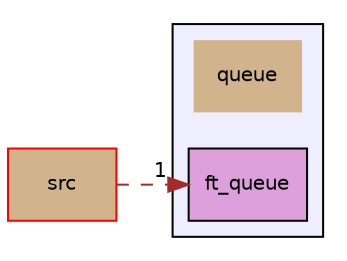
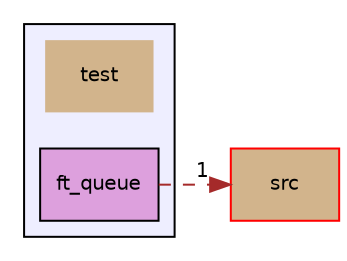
  digraph {
    compound=true
    rankdir=LR
    node [fontname=Helvetica fontsize=10 shape=box style=filled fillcolor=tan]
-   n1 [label=queue shape=plaintext]
+   n1 [label=test shape=plaintext]
    n2 [color=black fillcolor=plum label=ft_queue]
    n3 [color=red label=src]
    subgraph cluster_1 {
      bgcolor="#eeeeff"
      pencolor=black
      n1
      n2
    }
-   n3 -> n2 [headlabel=1 labeldistance=1.5 labelfontname=Helvetica labelfontsize=10 color=brown style=dashed]
+   n2 -> n3 [headlabel=1 labeldistance=1.5 labelfontname=Helvetica labelfontsize=10 color=brown style=dashed]
  }
